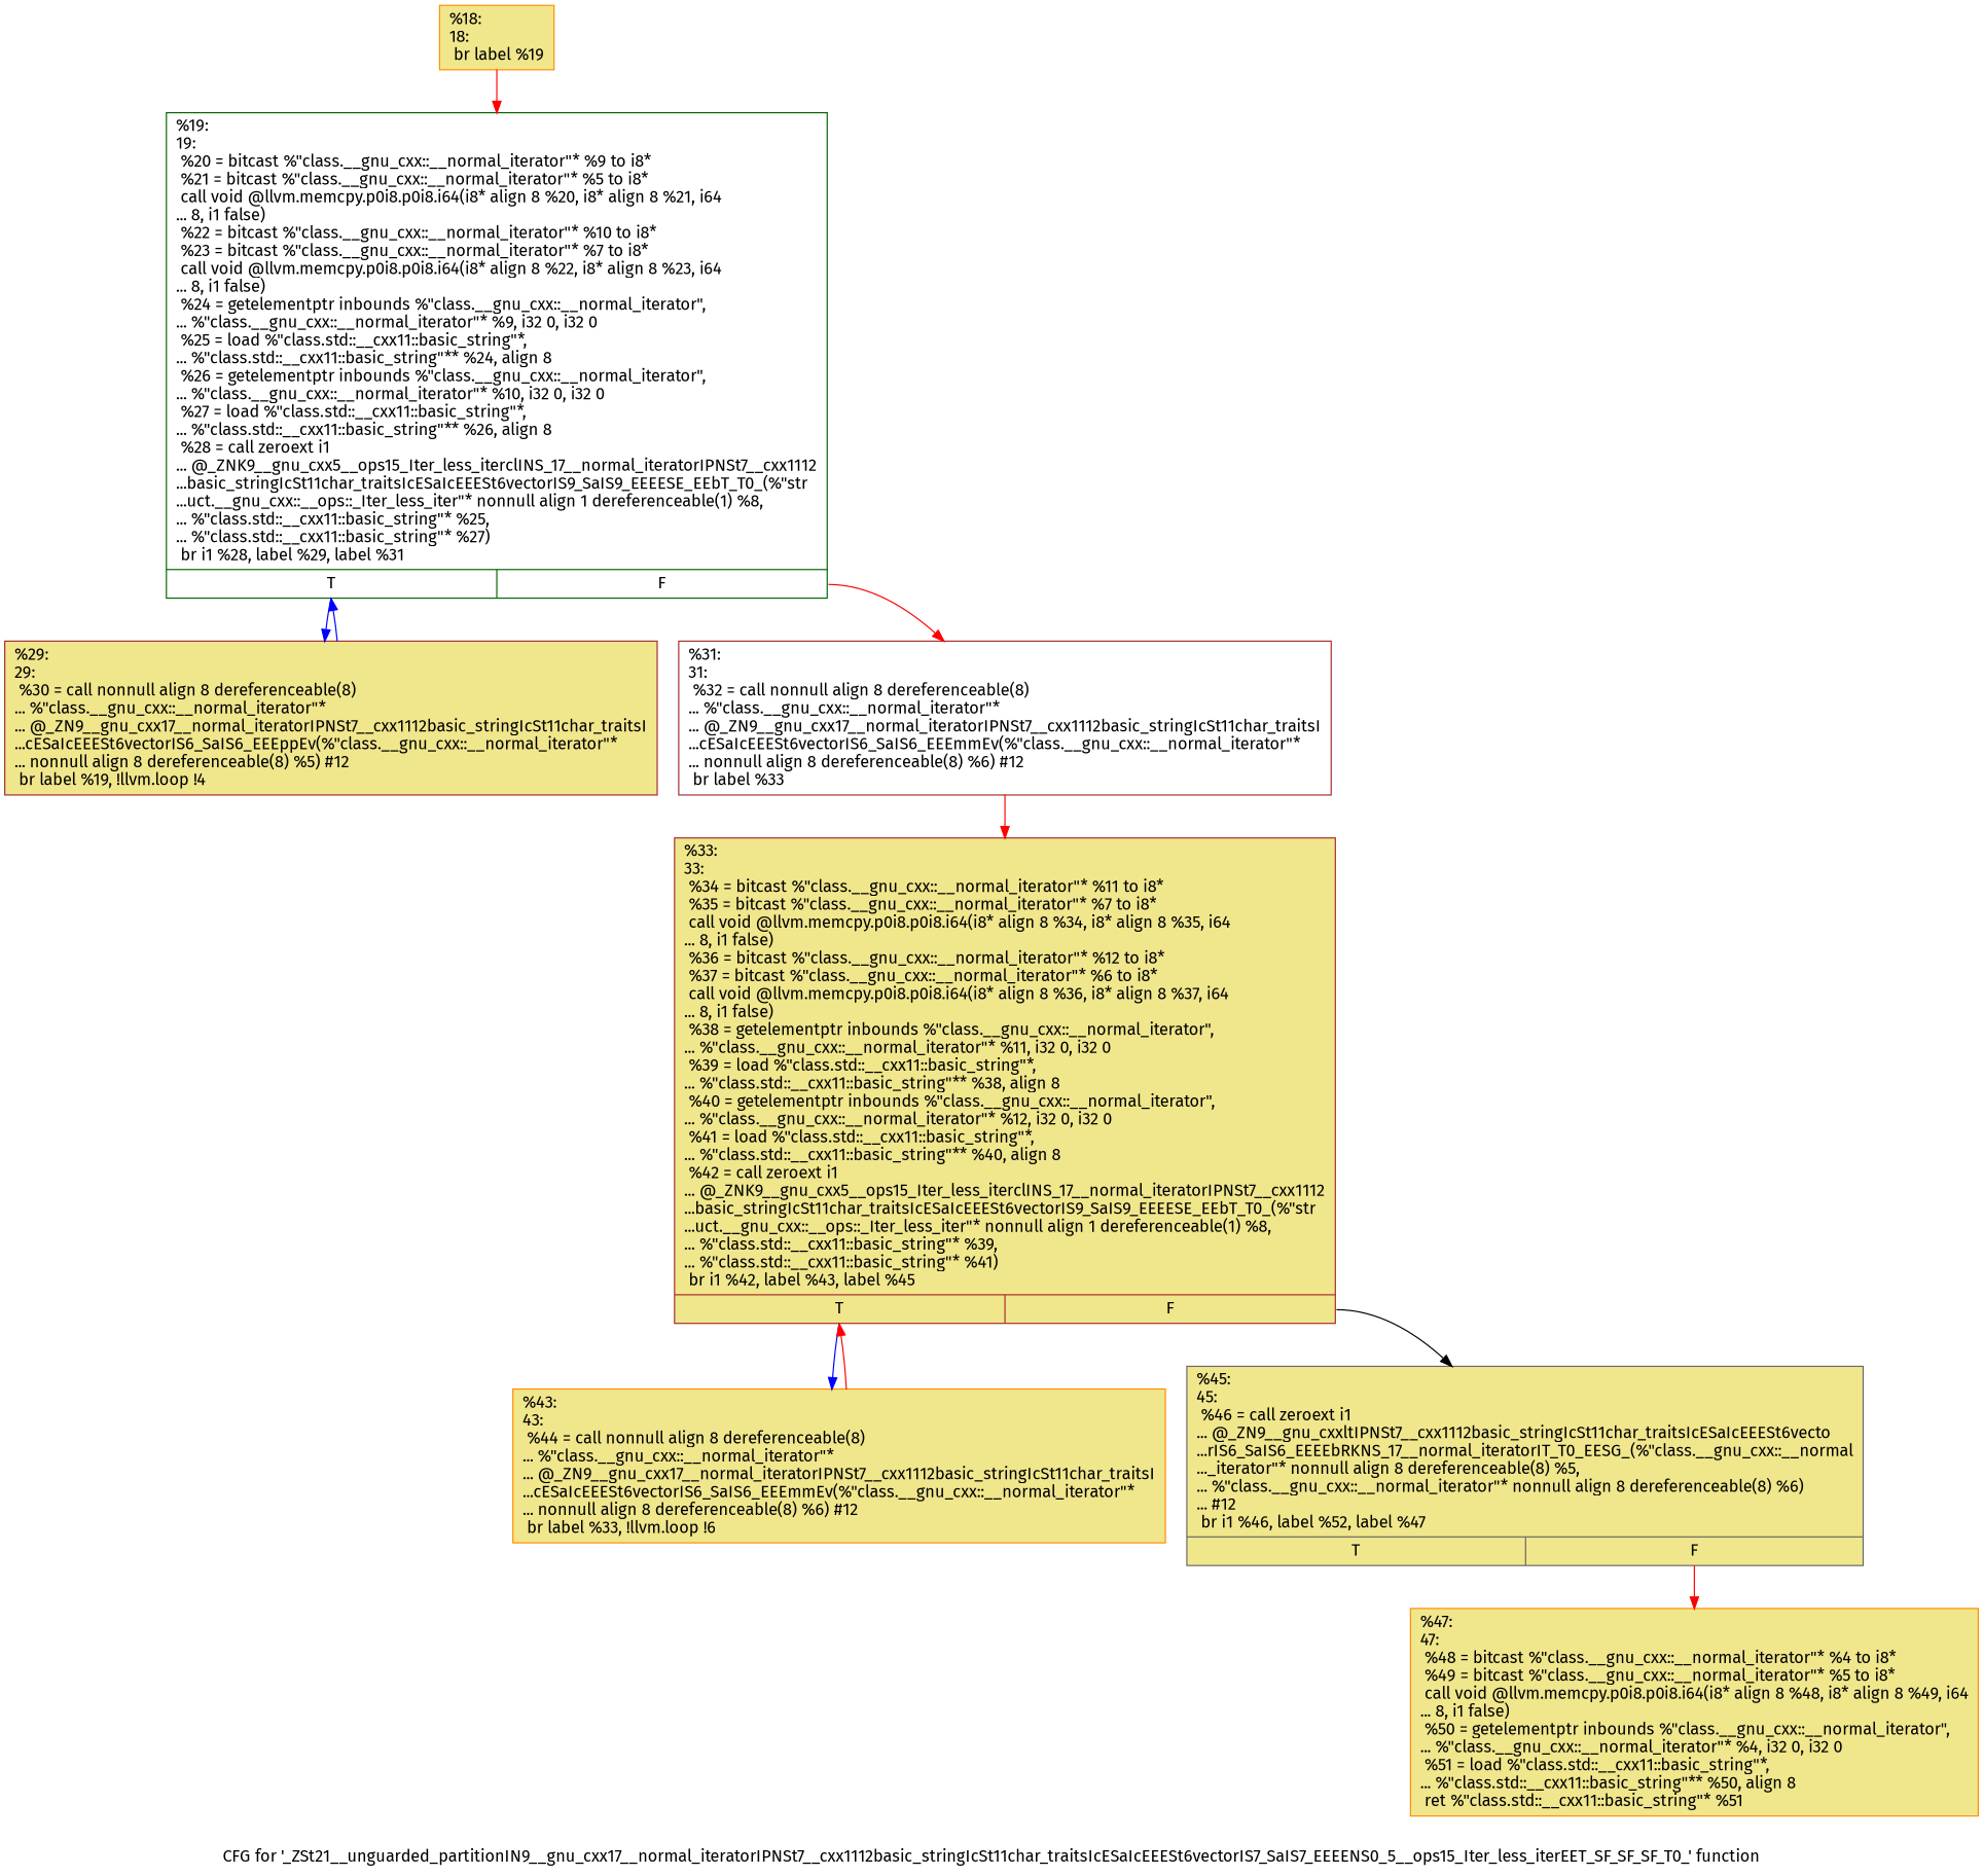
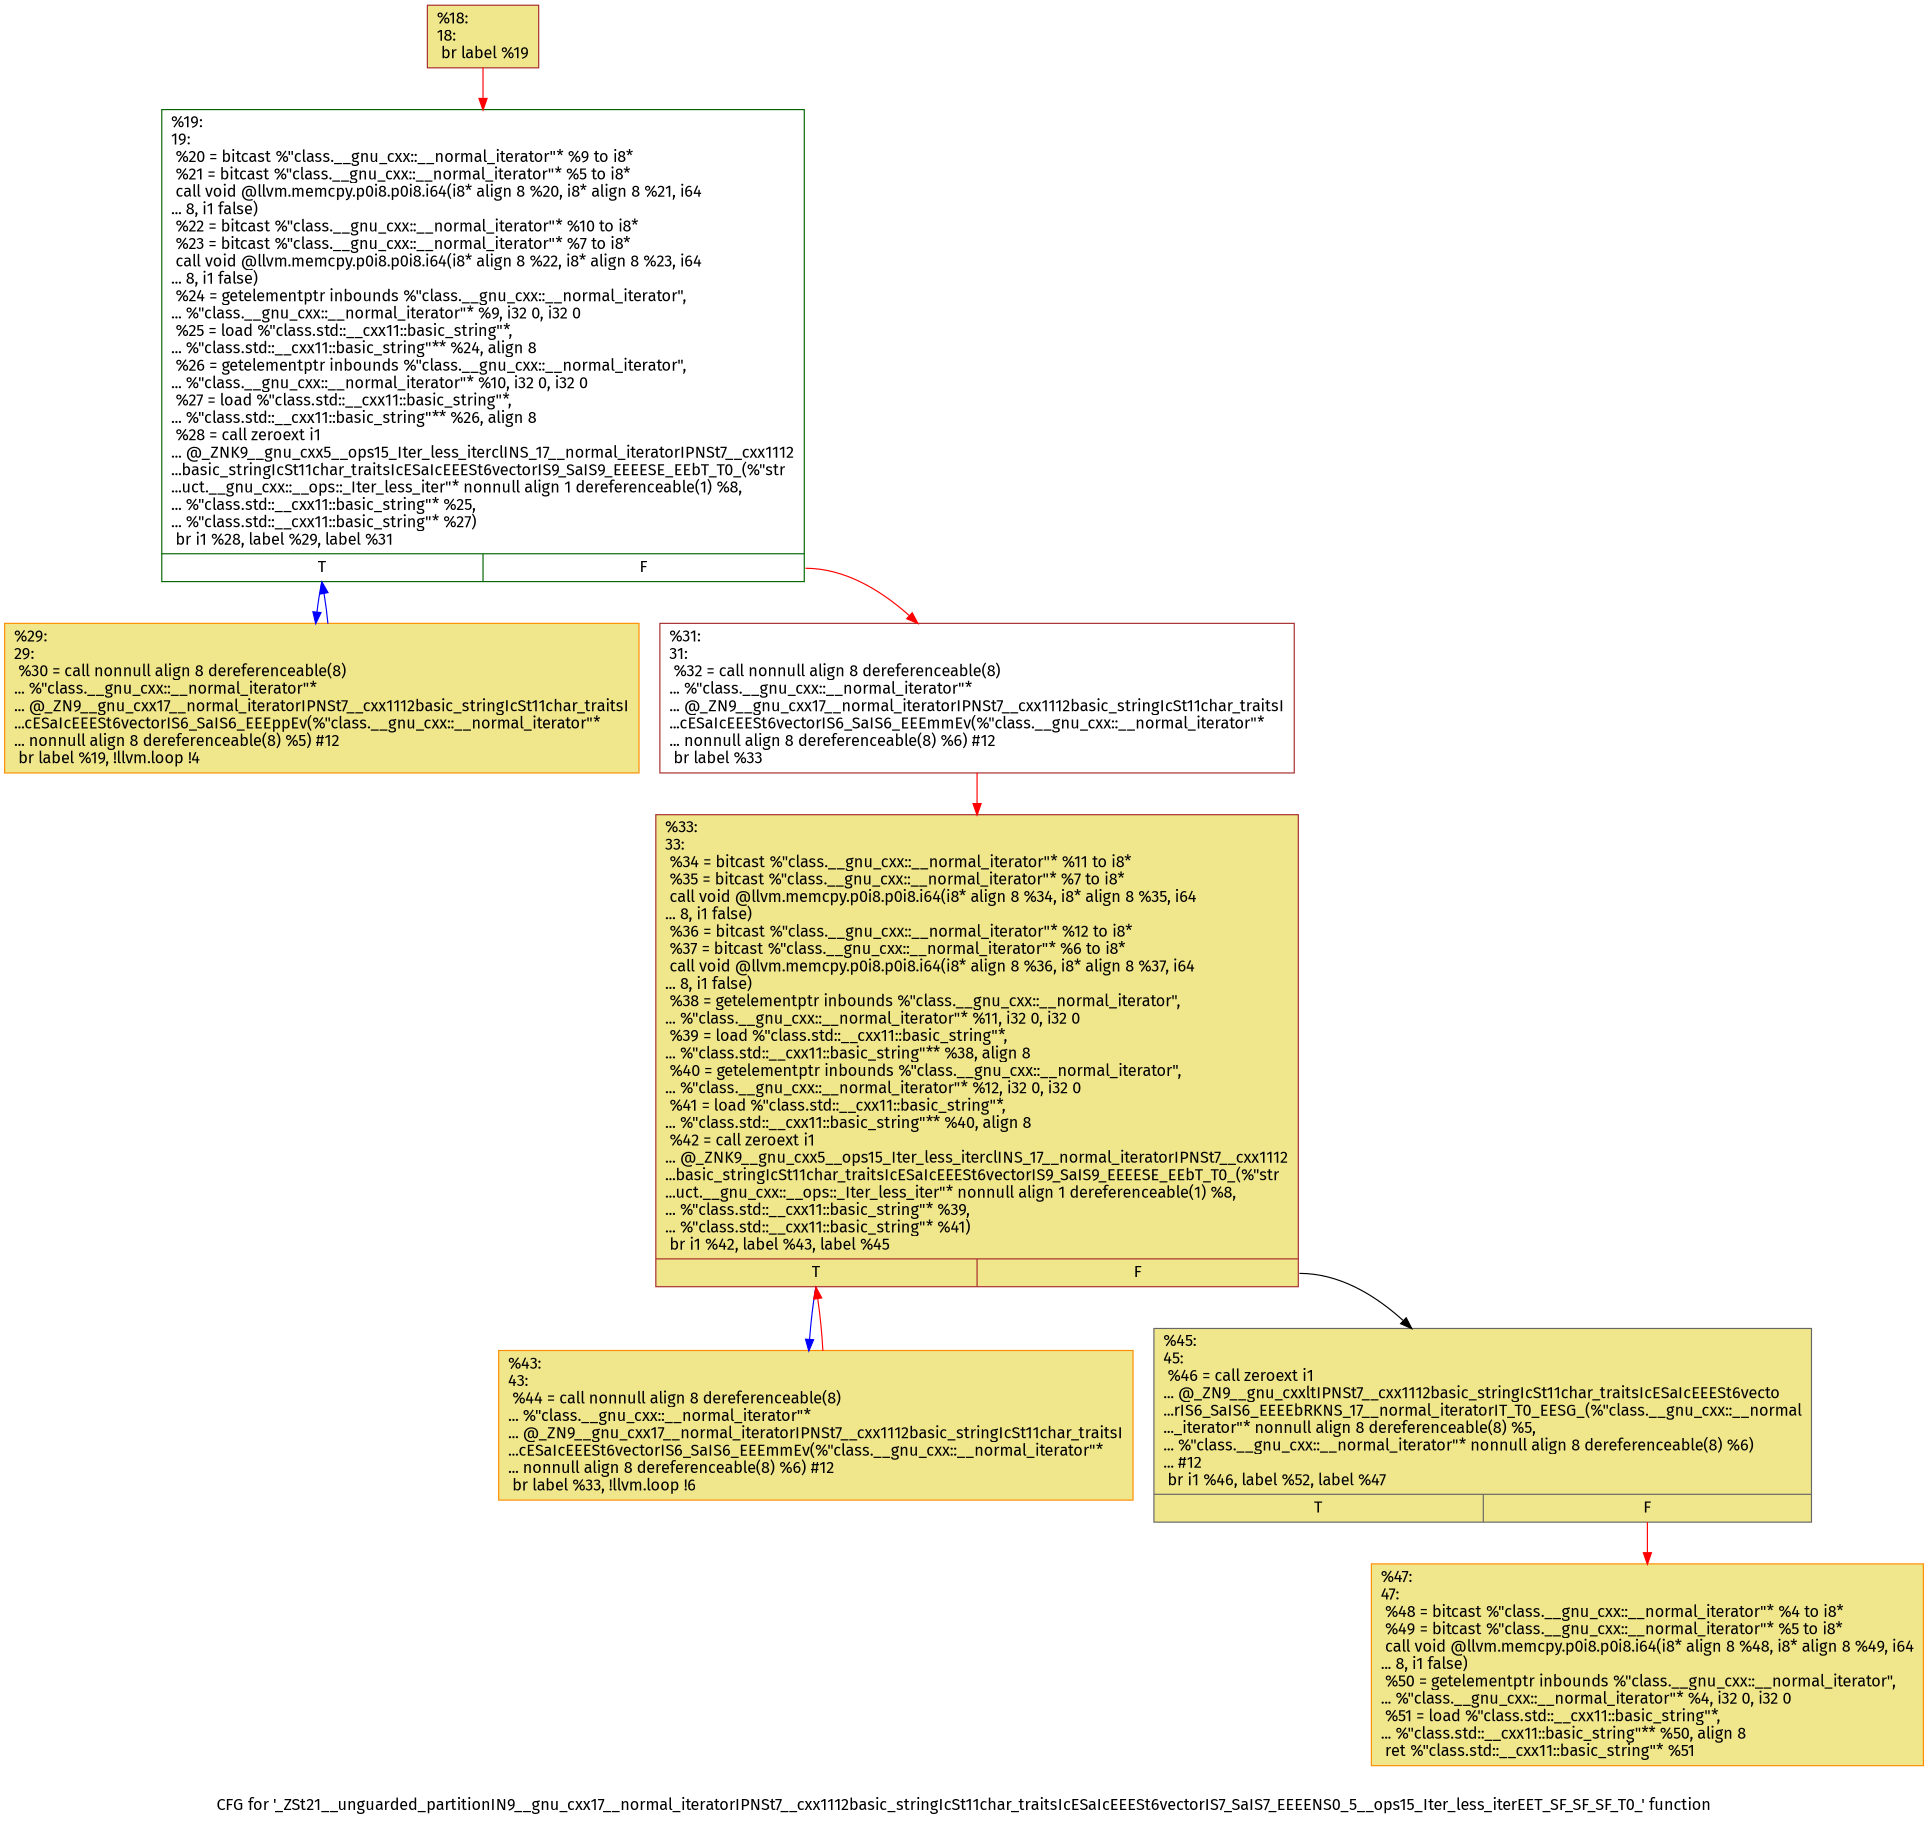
  digraph {
    fontname="Fira Sans"
    label="CFG for '_ZSt21__unguarded_partitionIN9__gnu_cxx17__normal_iteratorIPNSt7__cxx1112basic_stringIcSt11char_traitsIcESaIcEEESt6vectorIS7_SaIS7_EEEENS0_5__ops15_Iter_less_iterEET_SF_SF_SF_T0_' function"
    node [color=brown fillcolor=khaki fontname="Fira Sans" shape=record style=filled]
    edge [color=red fontname="Fira Sans"]
-   n1 [color=darkorange label="{%18:\l18:                                               \l  br label %19\l}"]
+   n1 [label="{%18:\l18:                                               \l  br label %19\l}"]
    n2 [color=darkgreen fillcolor=white label="{%19:\l19:                                               \l  %20 = bitcast %\"class.__gnu_cxx::__normal_iterator\"* %9 to i8*\l  %21 = bitcast %\"class.__gnu_cxx::__normal_iterator\"* %5 to i8*\l  call void @llvm.memcpy.p0i8.p0i8.i64(i8* align 8 %20, i8* align 8 %21, i64\l... 8, i1 false)\l  %22 = bitcast %\"class.__gnu_cxx::__normal_iterator\"* %10 to i8*\l  %23 = bitcast %\"class.__gnu_cxx::__normal_iterator\"* %7 to i8*\l  call void @llvm.memcpy.p0i8.p0i8.i64(i8* align 8 %22, i8* align 8 %23, i64\l... 8, i1 false)\l  %24 = getelementptr inbounds %\"class.__gnu_cxx::__normal_iterator\",\l... %\"class.__gnu_cxx::__normal_iterator\"* %9, i32 0, i32 0\l  %25 = load %\"class.std::__cxx11::basic_string\"*,\l... %\"class.std::__cxx11::basic_string\"** %24, align 8\l  %26 = getelementptr inbounds %\"class.__gnu_cxx::__normal_iterator\",\l... %\"class.__gnu_cxx::__normal_iterator\"* %10, i32 0, i32 0\l  %27 = load %\"class.std::__cxx11::basic_string\"*,\l... %\"class.std::__cxx11::basic_string\"** %26, align 8\l  %28 = call zeroext i1\l... @_ZNK9__gnu_cxx5__ops15_Iter_less_iterclINS_17__normal_iteratorIPNSt7__cxx1112\l...basic_stringIcSt11char_traitsIcESaIcEEESt6vectorIS9_SaIS9_EEEESE_EEbT_T0_(%\"str\l...uct.__gnu_cxx::__ops::_Iter_less_iter\"* nonnull align 1 dereferenceable(1) %8,\l... %\"class.std::__cxx11::basic_string\"* %25,\l... %\"class.std::__cxx11::basic_string\"* %27)\l  br i1 %28, label %29, label %31\l|{<s0>T|<s1>F}}"]
-   n3 [label="{%29:\l29:                                               \l  %30 = call nonnull align 8 dereferenceable(8)\l... %\"class.__gnu_cxx::__normal_iterator\"*\l... @_ZN9__gnu_cxx17__normal_iteratorIPNSt7__cxx1112basic_stringIcSt11char_traitsI\l...cESaIcEEESt6vectorIS6_SaIS6_EEEppEv(%\"class.__gnu_cxx::__normal_iterator\"*\l... nonnull align 8 dereferenceable(8) %5) #12\l  br label %19, !llvm.loop !4\l}"]
+   n3 [color=darkorange label="{%29:\l29:                                               \l  %30 = call nonnull align 8 dereferenceable(8)\l... %\"class.__gnu_cxx::__normal_iterator\"*\l... @_ZN9__gnu_cxx17__normal_iteratorIPNSt7__cxx1112basic_stringIcSt11char_traitsI\l...cESaIcEEESt6vectorIS6_SaIS6_EEEppEv(%\"class.__gnu_cxx::__normal_iterator\"*\l... nonnull align 8 dereferenceable(8) %5) #12\l  br label %19, !llvm.loop !4\l}"]
    n4 [fillcolor=white label="{%31:\l31:                                               \l  %32 = call nonnull align 8 dereferenceable(8)\l... %\"class.__gnu_cxx::__normal_iterator\"*\l... @_ZN9__gnu_cxx17__normal_iteratorIPNSt7__cxx1112basic_stringIcSt11char_traitsI\l...cESaIcEEESt6vectorIS6_SaIS6_EEEmmEv(%\"class.__gnu_cxx::__normal_iterator\"*\l... nonnull align 8 dereferenceable(8) %6) #12\l  br label %33\l}"]
    n5 [label="{%33:\l33:                                               \l  %34 = bitcast %\"class.__gnu_cxx::__normal_iterator\"* %11 to i8*\l  %35 = bitcast %\"class.__gnu_cxx::__normal_iterator\"* %7 to i8*\l  call void @llvm.memcpy.p0i8.p0i8.i64(i8* align 8 %34, i8* align 8 %35, i64\l... 8, i1 false)\l  %36 = bitcast %\"class.__gnu_cxx::__normal_iterator\"* %12 to i8*\l  %37 = bitcast %\"class.__gnu_cxx::__normal_iterator\"* %6 to i8*\l  call void @llvm.memcpy.p0i8.p0i8.i64(i8* align 8 %36, i8* align 8 %37, i64\l... 8, i1 false)\l  %38 = getelementptr inbounds %\"class.__gnu_cxx::__normal_iterator\",\l... %\"class.__gnu_cxx::__normal_iterator\"* %11, i32 0, i32 0\l  %39 = load %\"class.std::__cxx11::basic_string\"*,\l... %\"class.std::__cxx11::basic_string\"** %38, align 8\l  %40 = getelementptr inbounds %\"class.__gnu_cxx::__normal_iterator\",\l... %\"class.__gnu_cxx::__normal_iterator\"* %12, i32 0, i32 0\l  %41 = load %\"class.std::__cxx11::basic_string\"*,\l... %\"class.std::__cxx11::basic_string\"** %40, align 8\l  %42 = call zeroext i1\l... @_ZNK9__gnu_cxx5__ops15_Iter_less_iterclINS_17__normal_iteratorIPNSt7__cxx1112\l...basic_stringIcSt11char_traitsIcESaIcEEESt6vectorIS9_SaIS9_EEEESE_EEbT_T0_(%\"str\l...uct.__gnu_cxx::__ops::_Iter_less_iter\"* nonnull align 1 dereferenceable(1) %8,\l... %\"class.std::__cxx11::basic_string\"* %39,\l... %\"class.std::__cxx11::basic_string\"* %41)\l  br i1 %42, label %43, label %45\l|{<s0>T|<s1>F}}"]
    n6 [color=darkorange label="{%43:\l43:                                               \l  %44 = call nonnull align 8 dereferenceable(8)\l... %\"class.__gnu_cxx::__normal_iterator\"*\l... @_ZN9__gnu_cxx17__normal_iteratorIPNSt7__cxx1112basic_stringIcSt11char_traitsI\l...cESaIcEEESt6vectorIS6_SaIS6_EEEmmEv(%\"class.__gnu_cxx::__normal_iterator\"*\l... nonnull align 8 dereferenceable(8) %6) #12\l  br label %33, !llvm.loop !6\l}"]
    n7 [color=gray40 label="{%45:\l45:                                               \l  %46 = call zeroext i1\l... @_ZN9__gnu_cxxltIPNSt7__cxx1112basic_stringIcSt11char_traitsIcESaIcEEESt6vecto\l...rIS6_SaIS6_EEEEbRKNS_17__normal_iteratorIT_T0_EESG_(%\"class.__gnu_cxx::__normal\l..._iterator\"* nonnull align 8 dereferenceable(8) %5,\l... %\"class.__gnu_cxx::__normal_iterator\"* nonnull align 8 dereferenceable(8) %6)\l... #12\l  br i1 %46, label %52, label %47\l|{<s0>T|<s1>F}}"]
    n8 [color=darkorange label="{%47:\l47:                                               \l  %48 = bitcast %\"class.__gnu_cxx::__normal_iterator\"* %4 to i8*\l  %49 = bitcast %\"class.__gnu_cxx::__normal_iterator\"* %5 to i8*\l  call void @llvm.memcpy.p0i8.p0i8.i64(i8* align 8 %48, i8* align 8 %49, i64\l... 8, i1 false)\l  %50 = getelementptr inbounds %\"class.__gnu_cxx::__normal_iterator\",\l... %\"class.__gnu_cxx::__normal_iterator\"* %4, i32 0, i32 0\l  %51 = load %\"class.std::__cxx11::basic_string\"*,\l... %\"class.std::__cxx11::basic_string\"** %50, align 8\l  ret %\"class.std::__cxx11::basic_string\"* %51\l}"]
    n1 -> n2
    n2 -> n3 [color=blue tailport=s0]
    n2 -> n4 [tailport=s1]
    n3 -> n2 [color=blue]
    n4 -> n5
    n5 -> n6 [color=blue tailport=s0]
    n5 -> n7 [color=black tailport=s1]
    n6 -> n5
    n7 -> n8 [tailport=s1]
  }
